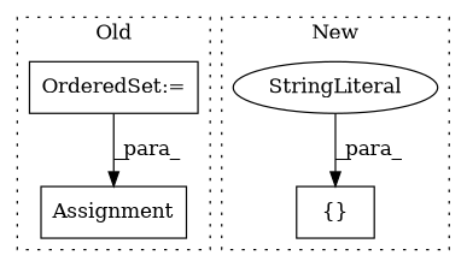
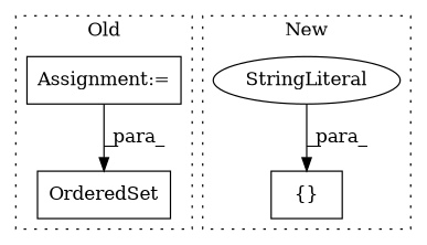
  digraph {
    node [shape=box]
-   n1 [a=32 l="11,1" label=Assignment s="17423,17463"]
-   n2 [a=7 l="53,2" label="OrderedSet:=" s="17295,17465"]
+   n1 [a=32 l="11,1" label=OrderedSet s="17423,17463"]
+   n2 [a=7 l="53,2" label="Assignment:=" s="17295,17465"]
    n3 [a=4 l="1,1" label="{}" s="19298,19316"]
    n4 [a=45 l=7 label=StringLiteral s=19299 shape=ellipse]
    subgraph cluster_1 {
      label=Old
      style=dotted
      n1
      n2
    }
    subgraph cluster_2 {
      label=New
      style=dotted
      n3
      n4
    }
    n2 -> n1 [label=_para_]
    n4 -> n3 [label=_para_]
  }
